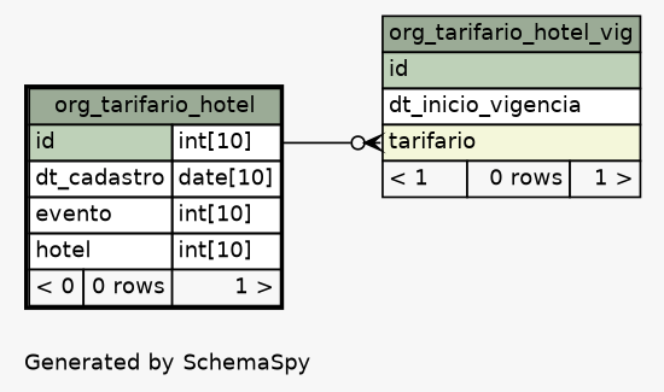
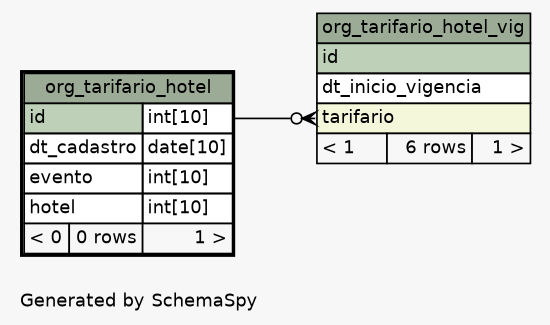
  digraph {
    bgcolor="#f7f7f7"
    fontname=Helvetica
    fontsize=11
    label="\nGenerated by SchemaSpy"
    labeljust=l
    nodesep=0.18
    rankdir=RL
    ranksep=0.46
    node [fontname=Helvetica fontsize=11 shape=plaintext]
-   n1 [label=<     <TABLE BORDER="0" CELLBORDER="1" CELLSPACING="0" BGCOLOR="#ffffff">       <TR><TD COLSPAN="3" BGCOLOR="#9bab96" ALIGN="CENTER">org_tarifario_hotel_vig</TD></TR>       <TR><TD PORT="id" COLSPAN="3" BGCOLOR="#bed1b8" ALIGN="LEFT">id</TD></TR>       <TR><TD PORT="dt_inicio_vigencia" COLSPAN="3" ALIGN="LEFT">dt_inicio_vigencia</TD></TR>       <TR><TD PORT="tarifario" COLSPAN="3" BGCOLOR="#f4f7da" ALIGN="LEFT">tarifario</TD></TR>       <TR><TD ALIGN="LEFT" BGCOLOR="#f7f7f7">&lt; 1</TD><TD ALIGN="RIGHT" BGCOLOR="#f7f7f7">0 rows</TD><TD ALIGN="RIGHT" BGCOLOR="#f7f7f7">1 &gt;</TD></TR>     </TABLE>>]
+   n1 [label=<     <TABLE BORDER="0" CELLBORDER="1" CELLSPACING="0" BGCOLOR="#ffffff">       <TR><TD COLSPAN="3" BGCOLOR="#9bab96" ALIGN="CENTER">org_tarifario_hotel_vig</TD></TR>       <TR><TD PORT="id" COLSPAN="3" BGCOLOR="#bed1b8" ALIGN="LEFT">id</TD></TR>       <TR><TD PORT="dt_inicio_vigencia" COLSPAN="3" ALIGN="LEFT">dt_inicio_vigencia</TD></TR>       <TR><TD PORT="tarifario" COLSPAN="3" BGCOLOR="#f4f7da" ALIGN="LEFT">tarifario</TD></TR>       <TR><TD ALIGN="LEFT" BGCOLOR="#f7f7f7">&lt; 1</TD><TD ALIGN="RIGHT" BGCOLOR="#f7f7f7">6 rows</TD><TD ALIGN="RIGHT" BGCOLOR="#f7f7f7">1 &gt;</TD></TR>     </TABLE>>]
    n2 [label=<     <TABLE BORDER="2" CELLBORDER="1" CELLSPACING="0" BGCOLOR="#ffffff">       <TR><TD COLSPAN="3" BGCOLOR="#9bab96" ALIGN="CENTER">org_tarifario_hotel</TD></TR>       <TR><TD PORT="id" COLSPAN="2" BGCOLOR="#bed1b8" ALIGN="LEFT">id</TD><TD PORT="id.type" ALIGN="LEFT">int[10]</TD></TR>       <TR><TD PORT="dt_cadastro" COLSPAN="2" ALIGN="LEFT">dt_cadastro</TD><TD PORT="dt_cadastro.type" ALIGN="LEFT">date[10]</TD></TR>       <TR><TD PORT="evento" COLSPAN="2" ALIGN="LEFT">evento</TD><TD PORT="evento.type" ALIGN="LEFT">int[10]</TD></TR>       <TR><TD PORT="hotel" COLSPAN="2" ALIGN="LEFT">hotel</TD><TD PORT="hotel.type" ALIGN="LEFT">int[10]</TD></TR>       <TR><TD ALIGN="LEFT" BGCOLOR="#f7f7f7">&lt; 0</TD><TD ALIGN="RIGHT" BGCOLOR="#f7f7f7">0 rows</TD><TD ALIGN="RIGHT" BGCOLOR="#f7f7f7">1 &gt;</TD></TR>     </TABLE>>]
    n1 -> n2 [arrowhead=none arrowsize=0.8 arrowtail=crowodot dir=back headport="id.type:e" tailport="tarifario:w"]
  }
